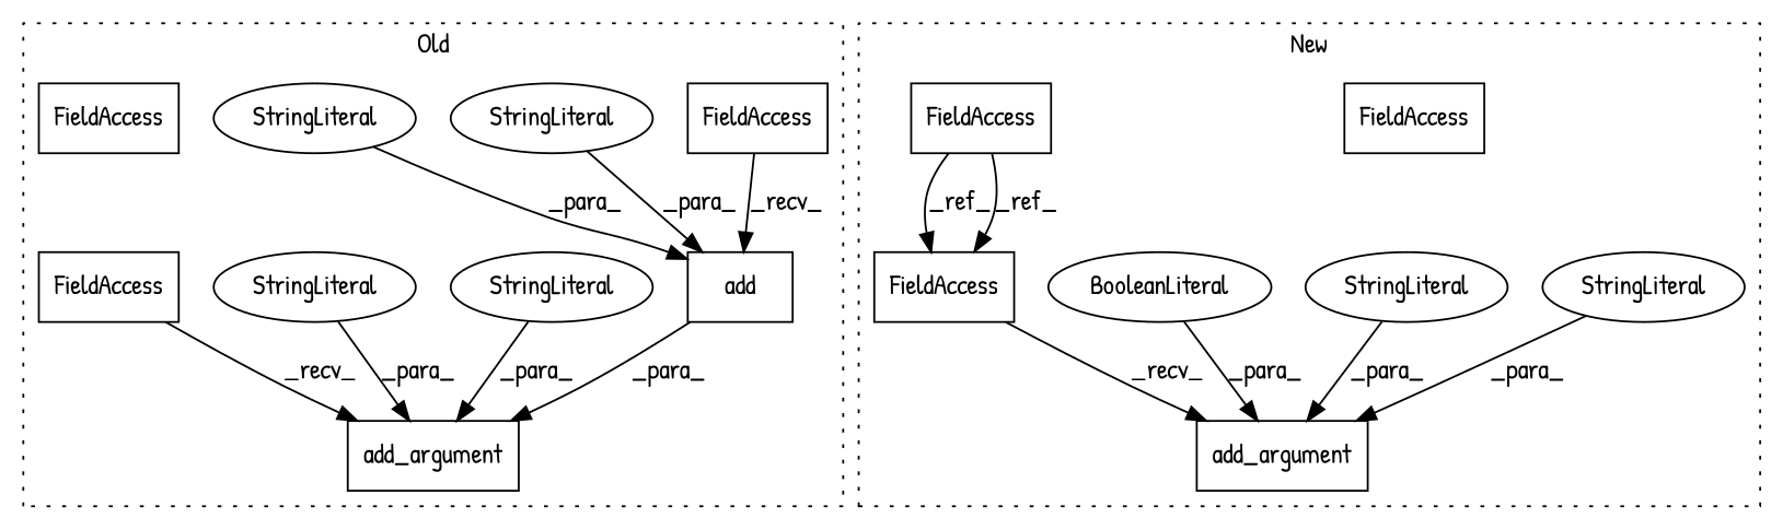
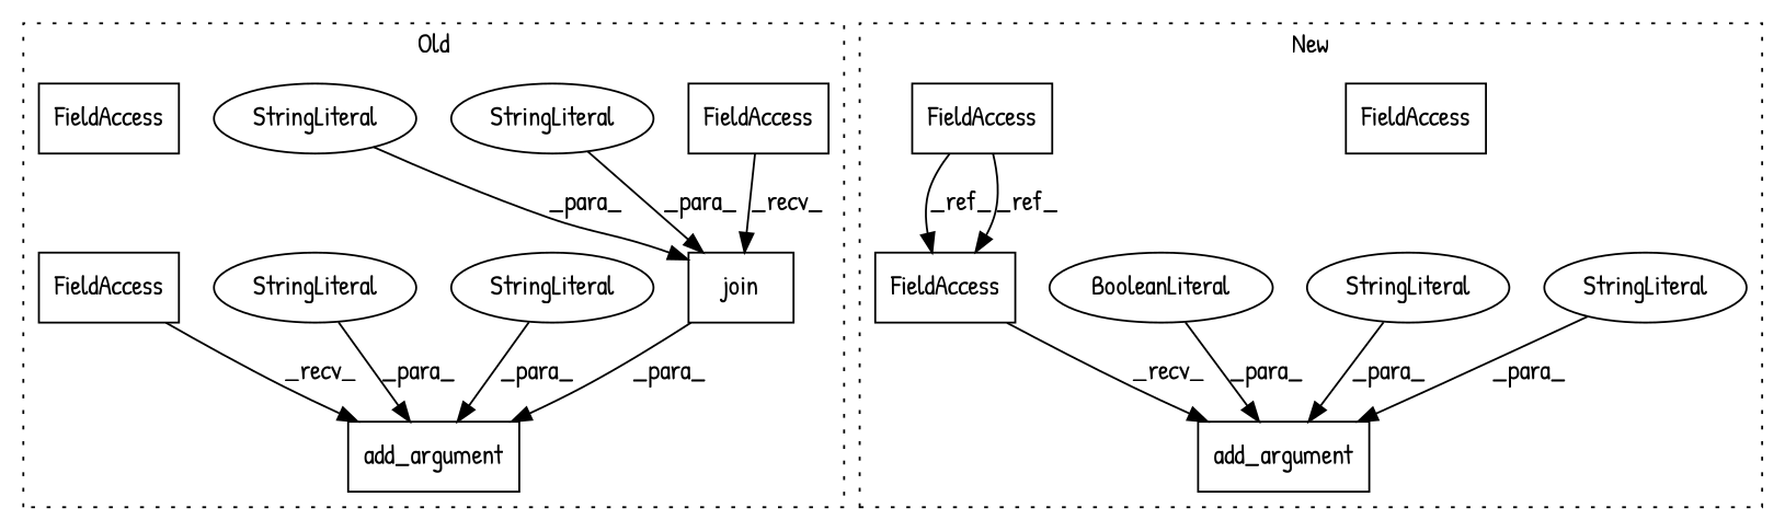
  digraph {
    fontname="Patrick Hand"
    node [a=22 fontname="Patrick Hand" l=6 s=4817 shape=box]
    edge [fontname="Patrick Hand"]
-   n1 [a=32 l="5,1" label=add s="4865,4921"]
+   n1 [a=32 l="5,1" label=join s="4865,4921"]
    n2 [l=7 label=FieldAccess s=4857]
    n3 [a=45 l=11 label=StringLiteral s=4910 shape=ellipse]
    n4 [a=45 l=17 label=StringLiteral s=4892 shape=ellipse]
    n5 [a=32 l="13,1" label=add_argument s="4824,5006"]
    n6 [label=FieldAccess]
    n7 [a=45 l=12 label=StringLiteral s=4837 shape=ellipse]
    n8 [a=45 l=83 label=StringLiteral s=4923 shape=ellipse]
    n9 [label=FieldAccess]
    n10 [a=32 l="13,1" label=add_argument s="4813,4927"]
    n11 [a=45 l=83 label=StringLiteral s=4844 shape=ellipse]
    n12 [a=45 l=12 label=StringLiteral s=4826 shape=ellipse]
    n13 [a=9 l=4 label=BooleanLiteral s=4839 shape=ellipse]
    n14 [label=FieldAccess s=4806]
    n15 [label=FieldAccess s=4728]
    n16 [label=FieldAccess s=4806]
    subgraph cluster_1 {
      label=Old
      style=dotted
      n1
      n2
      n3
      n4
      n5
      n6
      n7
      n8
      n9
    }
    subgraph cluster_2 {
      label=New
      style=dotted
      n10
      n11
      n12
      n13
      n14
      n15
      n16
    }
    n1 -> n5 [label=_para_]
    n2 -> n1 [label=_recv_]
    n3 -> n1 [label=_para_]
    n4 -> n1 [label=_para_]
    n7 -> n5 [label=_para_]
    n8 -> n5 [label=_para_]
    n9 -> n5 [label=_recv_]
    n11 -> n10 [label=_para_]
    n12 -> n10 [label=_para_]
    n13 -> n10 [label=_para_]
    n15 -> n16 [label=_ref_]
    n15 -> n16 [label=_ref_]
    n16 -> n10 [label=_recv_]
  }
